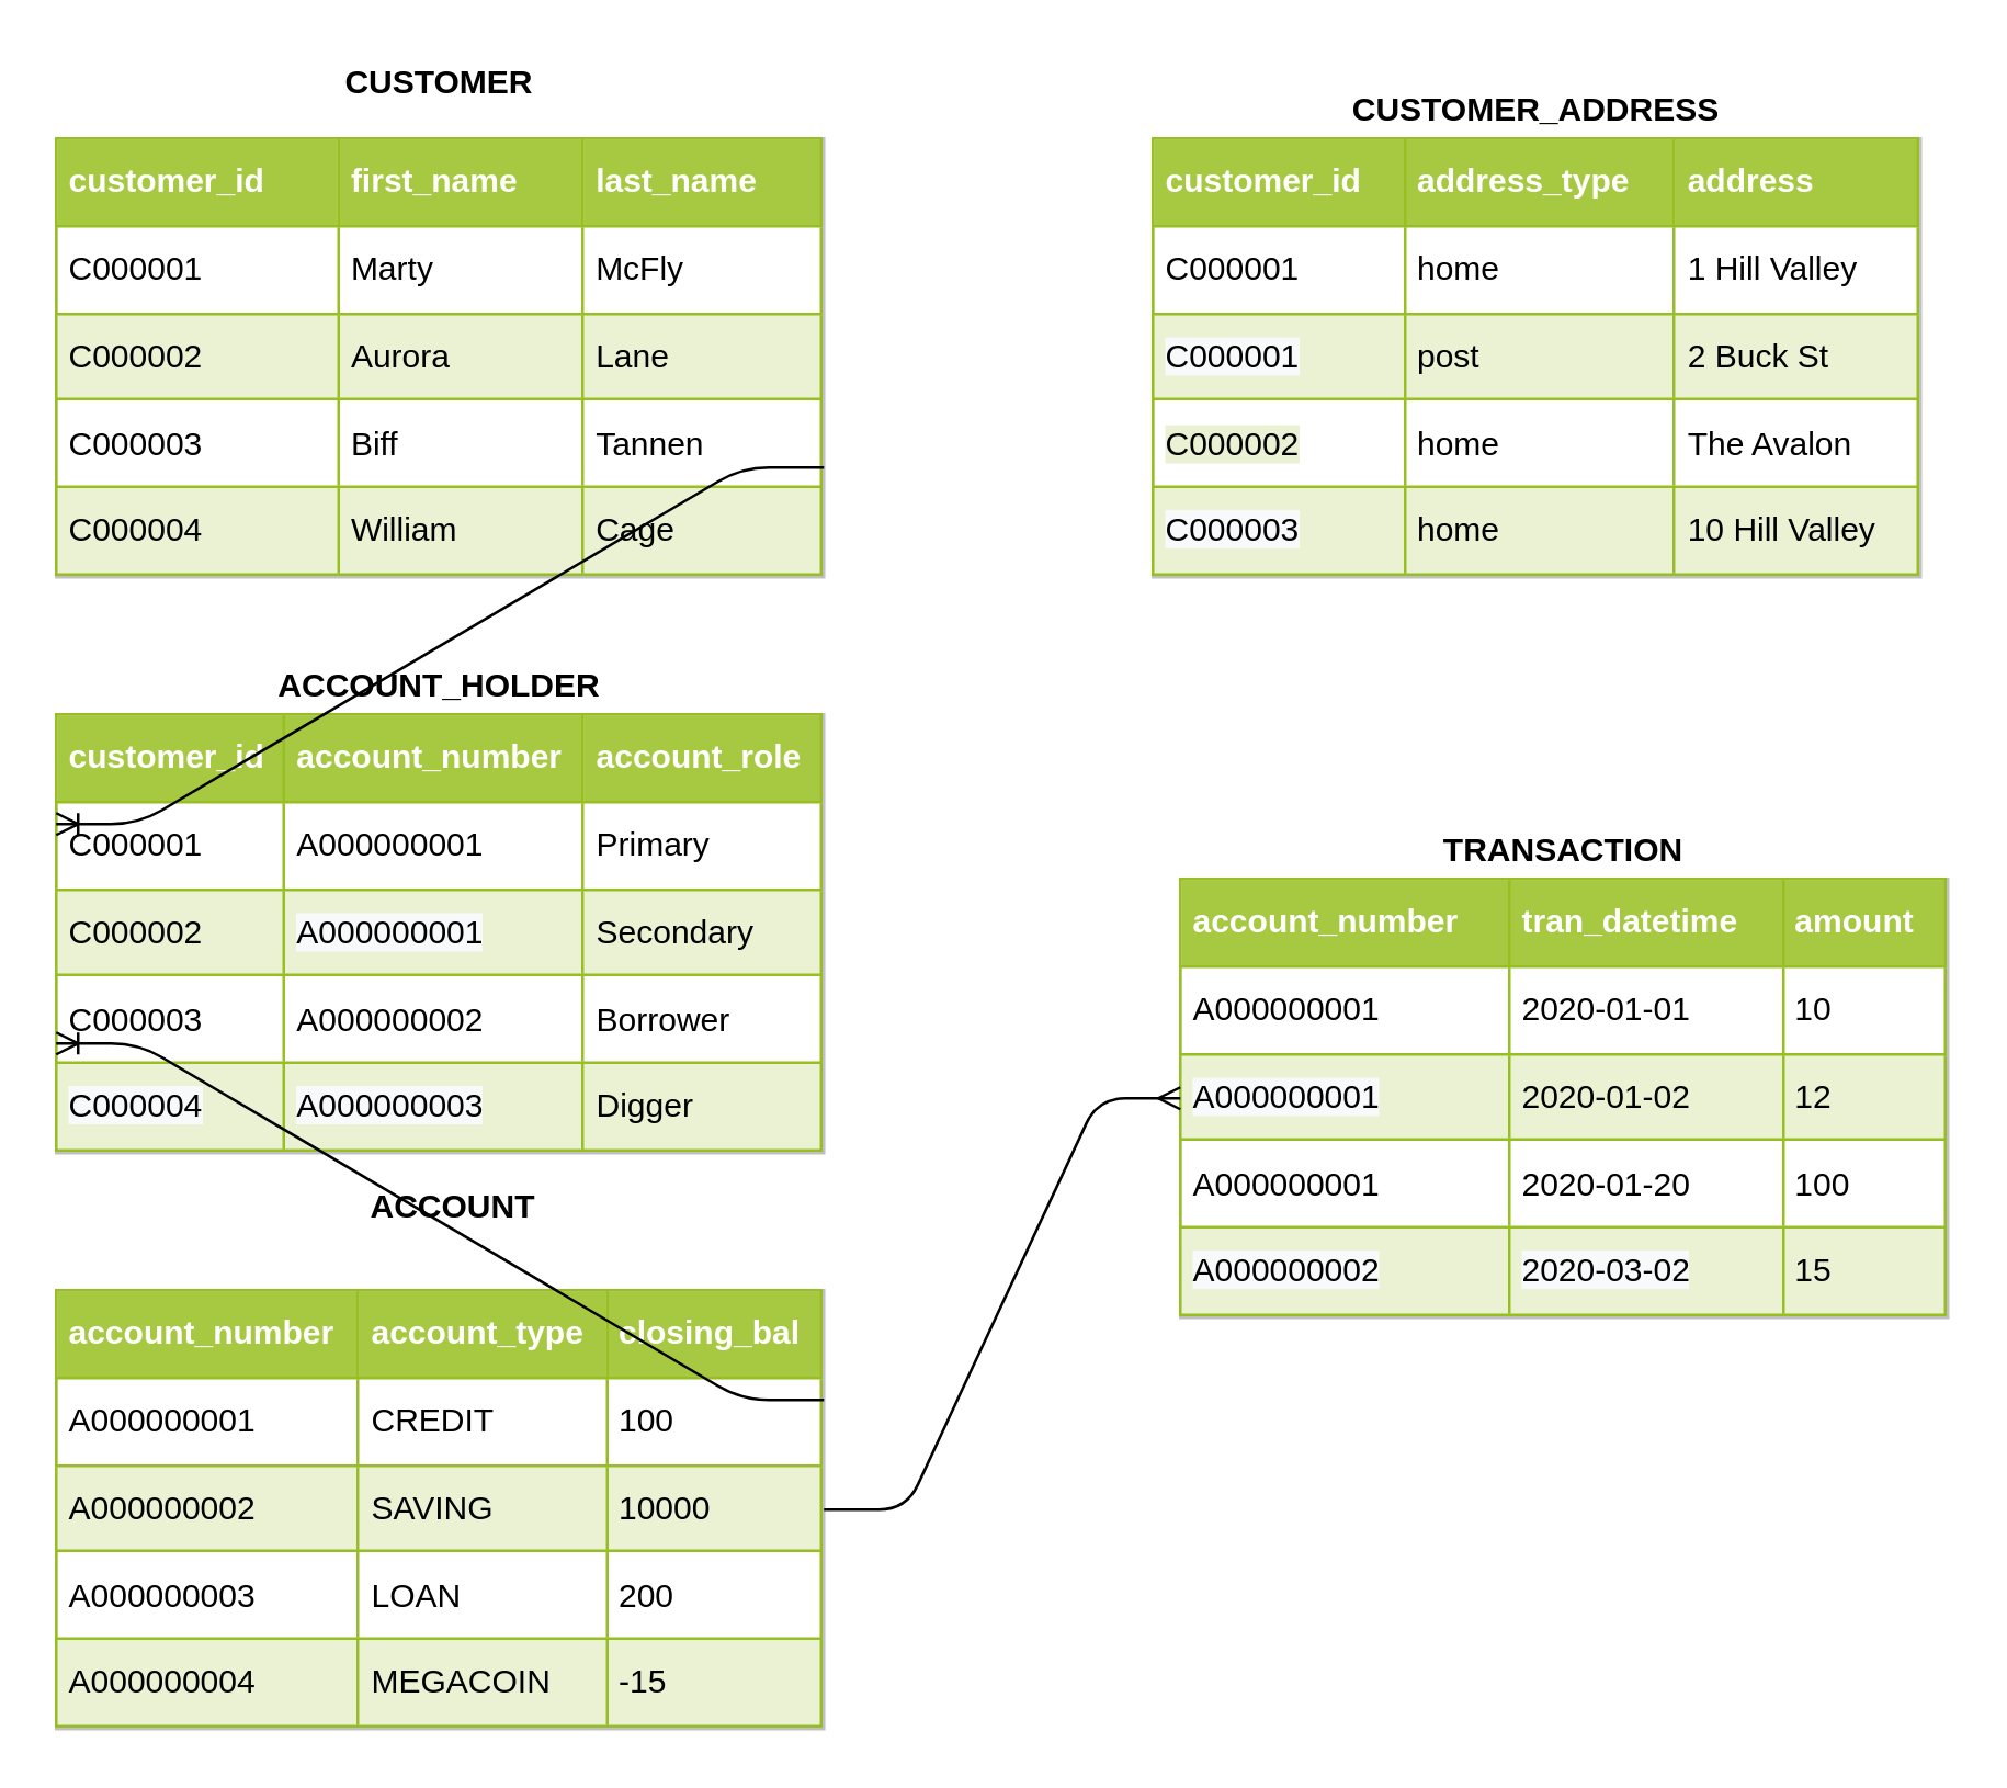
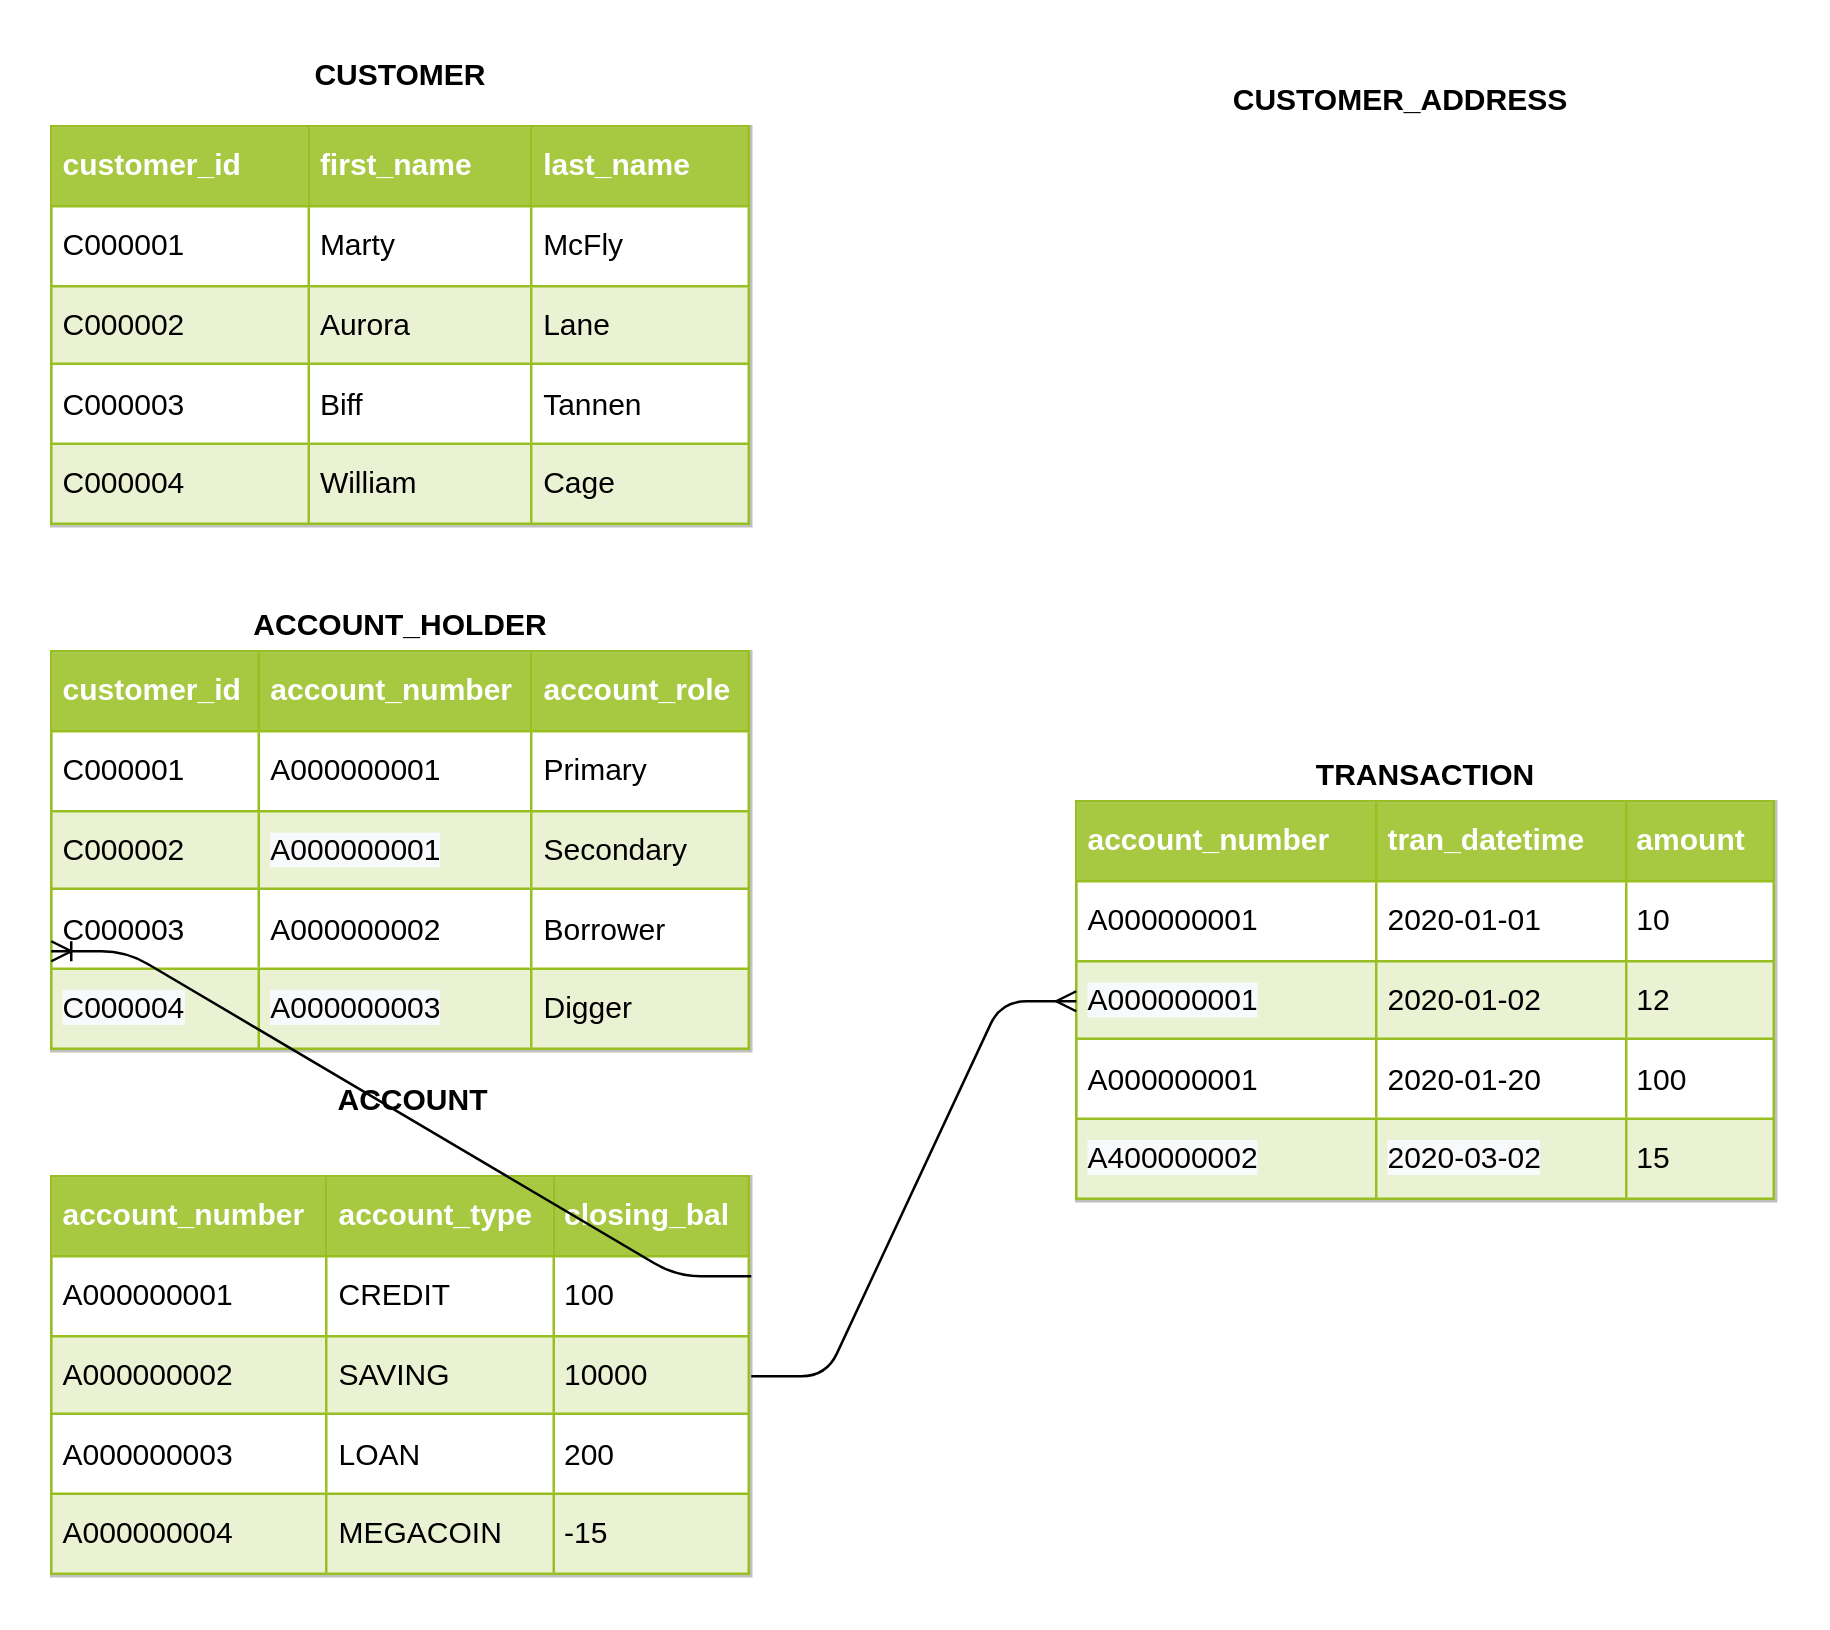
  <mxCell id="0" />
  <mxCell id="1" parent="0" />
  <mxCell id="2" value="&lt;table border=&quot;1&quot; width=&quot;100%&quot; cellpadding=&quot;4&quot; style=&quot;width: 100% ; height: 100% ; border-collapse: collapse&quot;&gt;&lt;tbody&gt;&lt;tr style=&quot;background-color: #a7c942 ; color: #ffffff ; border: 1px solid #98bf21&quot;&gt;&lt;th align=&quot;left&quot;&gt;customer_id&lt;/th&gt;&lt;th align=&quot;left&quot;&gt;first_name&lt;/th&gt;&lt;th align=&quot;left&quot;&gt;last_name&lt;/th&gt;&lt;/tr&gt;&lt;tr style=&quot;border: 1px solid #98bf21&quot;&gt;&lt;td&gt;C000001&lt;/td&gt;&lt;td&gt;Marty&lt;/td&gt;&lt;td&gt;McFly&lt;/td&gt;&lt;/tr&gt;&lt;tr style=&quot;background-color: #eaf2d3 ; border: 1px solid #98bf21&quot;&gt;&lt;td&gt;C000002&lt;/td&gt;&lt;td&gt;Aurora&lt;/td&gt;&lt;td&gt;Lane&lt;/td&gt;&lt;/tr&gt;&lt;tr style=&quot;border: 1px solid #98bf21&quot;&gt;&lt;td&gt;C000003&lt;/td&gt;&lt;td&gt;Biff&lt;/td&gt;&lt;td&gt;Tannen&lt;/td&gt;&lt;/tr&gt;&lt;tr style=&quot;background-color: #eaf2d3 ; border: 1px solid #98bf21&quot;&gt;&lt;td&gt;C000004&lt;/td&gt;&lt;td&gt;William&lt;/td&gt;&lt;td&gt;Cage&lt;/td&gt;&lt;/tr&gt;&lt;/tbody&gt;&lt;/table&gt;" style="text;html=1;strokeColor=#c0c0c0;fillColor=#ffffff;overflow=fill;rounded=0;" vertex="1" parent="1"><mxGeometry x="20" y="50" width="280" height="160" as="geometry" /></mxCell>
- <mxCell id="3" value="&lt;table border=&quot;1&quot; width=&quot;100%&quot; cellpadding=&quot;4&quot; style=&quot;width: 100% ; height: 100% ; border-collapse: collapse&quot;&gt;&lt;tbody&gt;&lt;tr style=&quot;background-color: #a7c942 ; color: #ffffff ; border: 1px solid #98bf21&quot;&gt;&lt;th align=&quot;left&quot;&gt;customer_id&lt;/th&gt;&lt;th align=&quot;left&quot;&gt;address_type&lt;/th&gt;&lt;th align=&quot;left&quot;&gt;address&lt;/th&gt;&lt;/tr&gt;&lt;tr style=&quot;border: 1px solid #98bf21&quot;&gt;&lt;td&gt;C000001&lt;br&gt;&lt;/td&gt;&lt;td&gt;home&lt;/td&gt;&lt;td&gt;1 Hill Valley&lt;/td&gt;&lt;/tr&gt;&lt;tr style=&quot;background-color: #eaf2d3 ; border: 1px solid #98bf21&quot;&gt;&lt;td&gt;&lt;span style=&quot;background-color: rgb(248 , 249 , 250)&quot;&gt;C000001&lt;/span&gt;&lt;br&gt;&lt;/td&gt;&lt;td&gt;post&lt;/td&gt;&lt;td&gt;2 Buck St&lt;/td&gt;&lt;/tr&gt;&lt;tr style=&quot;border: 1px solid #98bf21&quot;&gt;&lt;td&gt;&lt;span style=&quot;background-color: rgb(234 , 242 , 211)&quot;&gt;C000002&lt;/span&gt;&lt;br&gt;&lt;/td&gt;&lt;td&gt;home&lt;/td&gt;&lt;td&gt;The Avalon&lt;/td&gt;&lt;/tr&gt;&lt;tr style=&quot;background-color: #eaf2d3 ; border: 1px solid #98bf21&quot;&gt;&lt;td&gt;&lt;span style=&quot;background-color: rgb(248 , 249 , 250)&quot;&gt;C000003&lt;/span&gt;&lt;br&gt;&lt;/td&gt;&lt;td&gt;home&lt;/td&gt;&lt;td&gt;10 Hill Valley&lt;/td&gt;&lt;/tr&gt;&lt;/tbody&gt;&lt;/table&gt;" style="text;html=1;strokeColor=#c0c0c0;fillColor=#ffffff;overflow=fill;rounded=0;" vertex="1" parent="1"><mxGeometry x="420" y="50" width="280" height="160" as="geometry" /></mxCell>
  <mxCell id="4" value="&lt;table border=&quot;1&quot; width=&quot;100%&quot; cellpadding=&quot;4&quot; style=&quot;width: 100% ; height: 100% ; border-collapse: collapse&quot;&gt;&lt;tbody&gt;&lt;tr style=&quot;background-color: #a7c942 ; color: #ffffff ; border: 1px solid #98bf21&quot;&gt;&lt;th align=&quot;left&quot;&gt;account_number&lt;/th&gt;&lt;th align=&quot;left&quot;&gt;account_type&lt;/th&gt;&lt;th align=&quot;left&quot;&gt;closing_bal&lt;/th&gt;&lt;/tr&gt;&lt;tr style=&quot;border: 1px solid #98bf21&quot;&gt;&lt;td&gt;A000000001&lt;/td&gt;&lt;td&gt;CREDIT&lt;/td&gt;&lt;td&gt;100&lt;/td&gt;&lt;/tr&gt;&lt;tr style=&quot;background-color: #eaf2d3 ; border: 1px solid #98bf21&quot;&gt;&lt;td&gt;A000000002&lt;br&gt;&lt;/td&gt;&lt;td&gt;SAVING&lt;/td&gt;&lt;td&gt;10000&lt;/td&gt;&lt;/tr&gt;&lt;tr style=&quot;border: 1px solid #98bf21&quot;&gt;&lt;td&gt;A000000003&lt;br&gt;&lt;/td&gt;&lt;td&gt;LOAN&lt;/td&gt;&lt;td&gt;200&lt;/td&gt;&lt;/tr&gt;&lt;tr style=&quot;background-color: #eaf2d3 ; border: 1px solid #98bf21&quot;&gt;&lt;td&gt;A000000004&lt;/td&gt;&lt;td&gt;MEGACOIN&lt;/td&gt;&lt;td&gt;-15&lt;/td&gt;&lt;/tr&gt;&lt;/tbody&gt;&lt;/table&gt;" style="text;html=1;strokeColor=#c0c0c0;fillColor=#ffffff;overflow=fill;rounded=0;" vertex="1" parent="1"><mxGeometry x="20" y="470" width="280" height="160" as="geometry" /></mxCell>
- <mxCell id="5" value="&lt;table border=&quot;1&quot; width=&quot;100%&quot; cellpadding=&quot;4&quot; style=&quot;width: 100% ; height: 100% ; border-collapse: collapse&quot;&gt;&lt;tbody&gt;&lt;tr style=&quot;background-color: #a7c942 ; color: #ffffff ; border: 1px solid #98bf21&quot;&gt;&lt;th align=&quot;left&quot;&gt;account_number&lt;/th&gt;&lt;th align=&quot;left&quot;&gt;tran_datetime&lt;/th&gt;&lt;th align=&quot;left&quot;&gt;amount&lt;/th&gt;&lt;/tr&gt;&lt;tr style=&quot;border: 1px solid #98bf21&quot;&gt;&lt;td&gt;A000000001&lt;/td&gt;&lt;td&gt;2020-01-01&lt;/td&gt;&lt;td&gt;10&lt;/td&gt;&lt;/tr&gt;&lt;tr style=&quot;background-color: #eaf2d3 ; border: 1px solid #98bf21&quot;&gt;&lt;td&gt;&lt;span style=&quot;background-color: rgb(248 , 249 , 250)&quot;&gt;A000000001&lt;/span&gt;&lt;br&gt;&lt;/td&gt;&lt;td&gt;2020-01-02&lt;/td&gt;&lt;td&gt;12&lt;/td&gt;&lt;/tr&gt;&lt;tr style=&quot;border: 1px solid #98bf21&quot;&gt;&lt;td&gt;A000000001&lt;/td&gt;&lt;td&gt;2020-01-20&lt;br&gt;&lt;/td&gt;&lt;td&gt;100&lt;/td&gt;&lt;/tr&gt;&lt;tr style=&quot;background-color: #eaf2d3 ; border: 1px solid #98bf21&quot;&gt;&lt;td&gt;&lt;span style=&quot;background-color: rgb(248 , 249 , 250)&quot;&gt;A000000002&lt;/span&gt;&lt;br&gt;&lt;/td&gt;&lt;td&gt;&lt;span style=&quot;background-color: rgb(248 , 249 , 250)&quot;&gt;2020-03-02&lt;/span&gt;&lt;br&gt;&lt;/td&gt;&lt;td&gt;15&lt;/td&gt;&lt;/tr&gt;&lt;/tbody&gt;&lt;/table&gt;" style="text;html=1;strokeColor=#c0c0c0;fillColor=#ffffff;overflow=fill;rounded=0;" vertex="1" parent="1"><mxGeometry x="430" y="320" width="280" height="160" as="geometry" /></mxCell>
+ <mxCell id="5" value="&lt;table border=&quot;1&quot; width=&quot;100%&quot; cellpadding=&quot;4&quot; style=&quot;width: 100% ; height: 100% ; border-collapse: collapse&quot;&gt;&lt;tbody&gt;&lt;tr style=&quot;background-color: #a7c942 ; color: #ffffff ; border: 1px solid #98bf21&quot;&gt;&lt;th align=&quot;left&quot;&gt;account_number&lt;/th&gt;&lt;th align=&quot;left&quot;&gt;tran_datetime&lt;/th&gt;&lt;th align=&quot;left&quot;&gt;amount&lt;/th&gt;&lt;/tr&gt;&lt;tr style=&quot;border: 1px solid #98bf21&quot;&gt;&lt;td&gt;A000000001&lt;/td&gt;&lt;td&gt;2020-01-01&lt;/td&gt;&lt;td&gt;10&lt;/td&gt;&lt;/tr&gt;&lt;tr style=&quot;background-color: #eaf2d3 ; border: 1px solid #98bf21&quot;&gt;&lt;td&gt;&lt;span style=&quot;background-color: rgb(248 , 249 , 250)&quot;&gt;A000000001&lt;/span&gt;&lt;br&gt;&lt;/td&gt;&lt;td&gt;2020-01-02&lt;/td&gt;&lt;td&gt;12&lt;/td&gt;&lt;/tr&gt;&lt;tr style=&quot;border: 1px solid #98bf21&quot;&gt;&lt;td&gt;A000000001&lt;/td&gt;&lt;td&gt;2020-01-20&lt;br&gt;&lt;/td&gt;&lt;td&gt;100&lt;/td&gt;&lt;/tr&gt;&lt;tr style=&quot;background-color: #eaf2d3 ; border: 1px solid #98bf21&quot;&gt;&lt;td&gt;&lt;span style=&quot;background-color: rgb(248 , 249 , 250)&quot;&gt;A400000002&lt;/span&gt;&lt;br&gt;&lt;/td&gt;&lt;td&gt;&lt;span style=&quot;background-color: rgb(248 , 249 , 250)&quot;&gt;2020-03-02&lt;/span&gt;&lt;br&gt;&lt;/td&gt;&lt;td&gt;15&lt;/td&gt;&lt;/tr&gt;&lt;/tbody&gt;&lt;/table&gt;" style="text;html=1;strokeColor=#c0c0c0;fillColor=#ffffff;overflow=fill;rounded=0;" vertex="1" parent="1"><mxGeometry x="430" y="320" width="280" height="160" as="geometry" /></mxCell>
  <mxCell id="6" value="" style="edgeStyle=entityRelationEdgeStyle;fontSize=12;html=1;endArrow=ERmany;exitX=1;exitY=0.5;exitDx=0;exitDy=0;entryX=0;entryY=0.5;entryDx=0;entryDy=0;" edge="1" parent="1" source="4" target="5"><mxGeometry width="100" height="100" relative="1" as="geometry"><mxPoint x="330" y="640" as="sourcePoint" /><mxPoint x="430" y="540" as="targetPoint" /></mxGeometry></mxCell>
  <mxCell id="7" value="&lt;b&gt;CUSTOMER&lt;/b&gt;" style="text;html=1;strokeColor=none;fillColor=none;align=center;verticalAlign=middle;whiteSpace=wrap;rounded=0;" vertex="1" parent="1"><mxGeometry x="120" y="20" width="80" height="20" as="geometry" /></mxCell>
  <mxCell id="8" value="&lt;b&gt;CUSTOMER_ADDRESS&lt;/b&gt;" style="text;html=1;strokeColor=none;fillColor=none;align=center;verticalAlign=middle;whiteSpace=wrap;rounded=0;" vertex="1" parent="1"><mxGeometry x="485" y="30" width="150" height="20" as="geometry" /></mxCell>
  <mxCell id="9" value="&lt;b&gt;ACCOUNT&lt;/b&gt;" style="text;html=1;strokeColor=none;fillColor=none;align=center;verticalAlign=middle;whiteSpace=wrap;rounded=0;" vertex="1" parent="1"><mxGeometry x="125" y="430" width="80" height="20" as="geometry" /></mxCell>
  <mxCell id="10" value="&lt;b&gt;TRANSACTION&lt;/b&gt;" style="text;html=1;strokeColor=none;fillColor=none;align=center;verticalAlign=middle;whiteSpace=wrap;rounded=0;" vertex="1" parent="1"><mxGeometry x="520" y="300" width="100" height="20" as="geometry" /></mxCell>
  <mxCell id="11" value="&lt;table border=&quot;1&quot; width=&quot;100%&quot; cellpadding=&quot;4&quot; style=&quot;width: 100% ; height: 100% ; border-collapse: collapse&quot;&gt;&lt;tbody&gt;&lt;tr style=&quot;background-color: #a7c942 ; color: #ffffff ; border: 1px solid #98bf21&quot;&gt;&lt;th align=&quot;left&quot;&gt;customer_id&lt;/th&gt;&lt;th align=&quot;left&quot;&gt;account_number&lt;/th&gt;&lt;th align=&quot;left&quot;&gt;account_role&lt;/th&gt;&lt;/tr&gt;&lt;tr style=&quot;border: 1px solid #98bf21&quot;&gt;&lt;td&gt;C000001&lt;br&gt;&lt;/td&gt;&lt;td&gt;A000000001&lt;br&gt;&lt;/td&gt;&lt;td&gt;Primary&lt;/td&gt;&lt;/tr&gt;&lt;tr style=&quot;background-color: #eaf2d3 ; border: 1px solid #98bf21&quot;&gt;&lt;td&gt;C000002&lt;br&gt;&lt;/td&gt;&lt;td&gt;&lt;span style=&quot;background-color: rgb(248 , 249 , 250)&quot;&gt;A000000001&lt;/span&gt;&lt;br&gt;&lt;/td&gt;&lt;td&gt;Secondary&lt;/td&gt;&lt;/tr&gt;&lt;tr style=&quot;border: 1px solid #98bf21&quot;&gt;&lt;td&gt;C000003&lt;br&gt;&lt;/td&gt;&lt;td&gt;A000000002&lt;br&gt;&lt;/td&gt;&lt;td&gt;Borrower&lt;/td&gt;&lt;/tr&gt;&lt;tr style=&quot;background-color: #eaf2d3 ; border: 1px solid #98bf21&quot;&gt;&lt;td&gt;&lt;span style=&quot;background-color: rgb(248 , 249 , 250)&quot;&gt;C000004&lt;/span&gt;&lt;br&gt;&lt;/td&gt;&lt;td&gt;&lt;span style=&quot;background-color: rgb(248 , 249 , 250)&quot;&gt;A000000003&lt;/span&gt;&lt;br&gt;&lt;/td&gt;&lt;td&gt;Digger&lt;br&gt;&lt;/td&gt;&lt;/tr&gt;&lt;/tbody&gt;&lt;/table&gt;" style="text;html=1;strokeColor=#c0c0c0;fillColor=#ffffff;overflow=fill;rounded=0;" vertex="1" parent="1"><mxGeometry x="20" y="260" width="280" height="160" as="geometry" /></mxCell>
  <mxCell id="12" value="&lt;b&gt;ACCOUNT_HOLDER&lt;/b&gt;" style="text;html=1;strokeColor=none;fillColor=none;align=center;verticalAlign=middle;whiteSpace=wrap;rounded=0;" vertex="1" parent="1"><mxGeometry x="120" y="240" width="80" height="20" as="geometry" /></mxCell>
- <mxCell id="13" value="" style="edgeStyle=entityRelationEdgeStyle;fontSize=12;html=1;endArrow=ERoneToMany;exitX=1;exitY=0.75;exitDx=0;exitDy=0;entryX=0;entryY=0.25;entryDx=0;entryDy=0;" edge="1" parent="1" source="2" target="11"><mxGeometry width="100" height="100" relative="1" as="geometry"><mxPoint x="330" y="390" as="sourcePoint" /><mxPoint x="430" y="290" as="targetPoint" /></mxGeometry></mxCell>
  <mxCell id="14" value="" style="edgeStyle=entityRelationEdgeStyle;fontSize=12;html=1;endArrow=ERoneToMany;exitX=1;exitY=0.25;exitDx=0;exitDy=0;entryX=0;entryY=0.75;entryDx=0;entryDy=0;" edge="1" parent="1" source="4" target="11"><mxGeometry width="100" height="100" relative="1" as="geometry"><mxPoint x="330" y="440" as="sourcePoint" /><mxPoint x="430" y="340" as="targetPoint" /></mxGeometry></mxCell>
